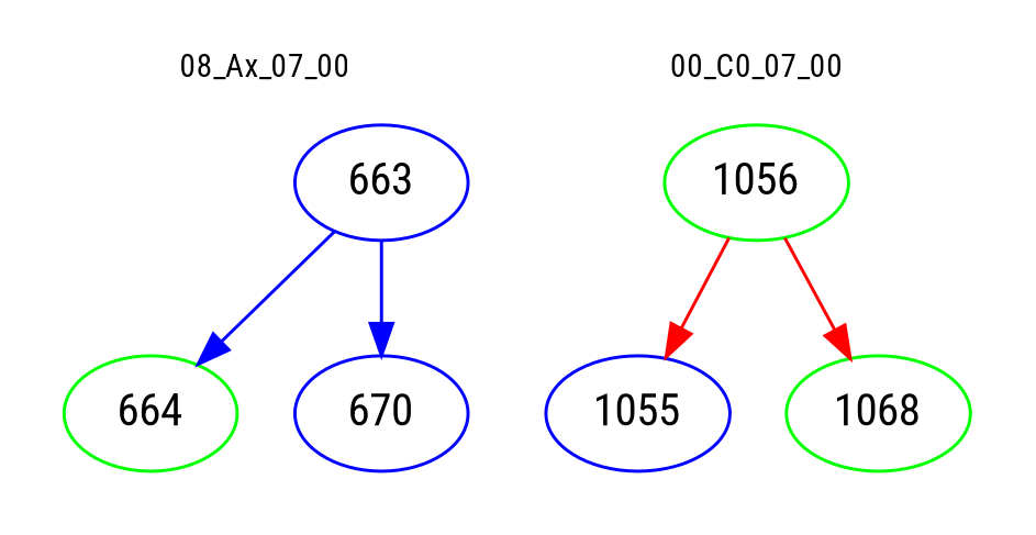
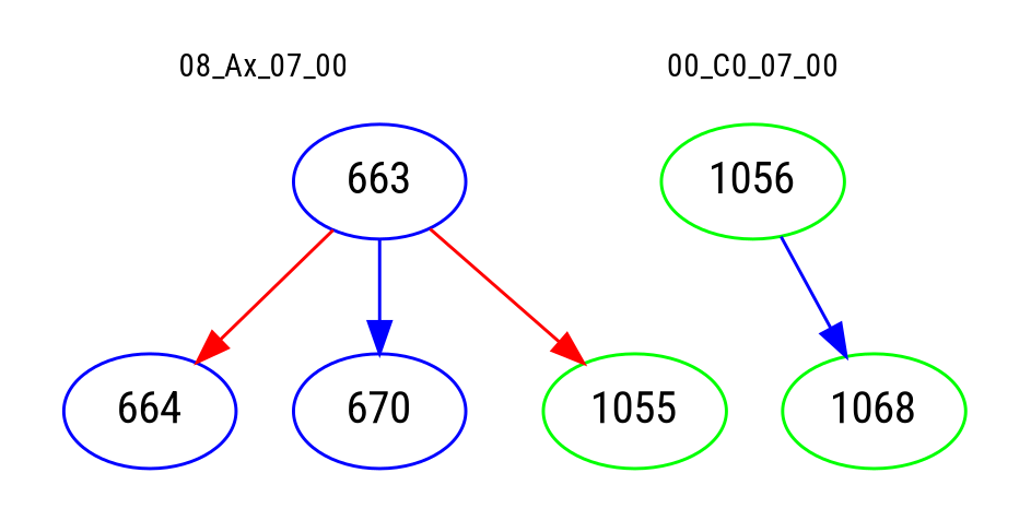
  digraph {
    fontname="Roboto Condensed"
    node [color=blue fontname="Roboto Condensed"]
    edge [color=blue fontname="Roboto Condensed"]
    n1 [label=663]
-   n2 [color=green label=664]
+   n2 [label=664]
    n3 [label=670]
    n4 [color=green label=1056]
-   n5 [label=1055]
+   n5 [color=green label=1055]
    n6 [color=green label=1068]
    subgraph cluster_1 {
      color=white
      fontsize=10
      label="08_Ax_07_00"
      n1
      n2
      n3
    }
    subgraph cluster_2 {
      color=white
      fontsize=10
      label="00_C0_07_00"
      n4
      n5
      n6
    }
-   n1 -> n2
+   n1 -> n2 [color=red]
    n1 -> n3
-   n4 -> n5 [color=red]
-   n4 -> n6 [color=red]
+   n1 -> n5 [color=red]
+   n4 -> n6
  }
